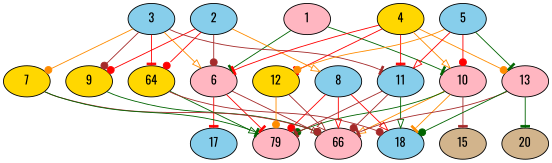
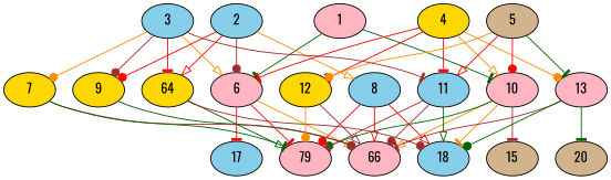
  digraph {
    fontname=Oswald
    node [alpha=0.12 fillcolor=skyblue fontname=Oswald style=filled]
    edge [arrowhead=tee color=red fontname=Oswald]
    1 [alpha=0.03 expect_size=18686976 fillcolor=lightpink]
    6 [expect_size=37671936 fillcolor=lightpink]
    10 [alpha=0.08 expect_size=25862144 fillcolor=lightpink]
    n4 [alpha=0.07 expect_size=14227456 fillcolor=lightpink label=66]
    17 [alpha=0.13 expect_size=42932224]
    n6 [alpha=0.02 expect_size=47619072 fillcolor=lightpink label=79]
    18 [expect_size=11560960]
    15 [alpha=0.08 expect_size=50649088 fillcolor=tan]
    2 [expect_size=36352000]
    8 [alpha=0.15 expect_size=42267648]
    9 [alpha=0.14 expect_size=12843008 fillcolor=gold]
    n12 [alpha=0.13 expect_size=15399936 fillcolor=gold label=64]
    3 [alpha=0.03 expect_size=33273856]
    7 [alpha=0.07 expect_size=36047872 fillcolor=gold]
    11 [alpha=0.09 expect_size=19745792]
    12 [alpha=0.11 expect_size=27113472 fillcolor=gold]
    4 [alpha=0.15 expect_size=18588672 fillcolor=gold]
    13 [alpha=0.04 expect_size=9300992 fillcolor=lightpink]
    20 [alpha=0.16 expect_size=33541120 fillcolor=tan]
-   5 [alpha=0.05 expect_size=14282752]
+   5 [alpha=0.05 expect_size=14282752 fillcolor=tan]
    1 -> 6 [color=darkgreen]
    1 -> 10 [color=darkgreen]
-   6 -> n4 [arrowhead=onormal color=brown]
+   6 -> n4 [arrowhead=onormal color=darkorange]
    6 -> 17
    6 -> n6
    10 -> n4 [arrowhead=onormal color=darkorange]
    10 -> n6 [arrowhead=dot color=darkgreen]
    10 -> 18 [color=darkorange]
    10 -> 15 [color=brown]
    2 -> 6 [arrowhead=dot color=brown]
    2 -> 8 [arrowhead=onormal color=darkorange]
    2 -> 9 [arrowhead=dot]
-   2 -> n12 [arrowhead=dot]
+   2 -> n12 [arrowhead=onormal]
    8 -> n4 [arrowhead=onormal]
    8 -> n6 [arrowhead=dot]
    8 -> 18 [arrowhead=onormal]
    9 -> n4 [arrowhead=dot color=darkgreen]
    n12 -> n6 [arrowhead=onormal color=darkgreen]
    n12 -> 18 [arrowhead=dot color=brown]
    3 -> 6 [arrowhead=onormal color=darkorange]
    3 -> 9 [arrowhead=dot color=brown]
    3 -> n12
    3 -> 7 [arrowhead=dot color=darkorange]
    3 -> 11 [color=brown]
    7 -> n4 [arrowhead=dot color=brown]
    7 -> n6 [color=darkgreen]
    11 -> n4 [arrowhead=dot color=brown]
    11 -> n6 [color=brown]
    11 -> 18 [arrowhead=onormal color=darkgreen]
    12 -> n4 [arrowhead=onormal color=brown]
    12 -> n6 [arrowhead=dot color=darkorange]
    4 -> 6
    4 -> 10 [arrowhead=onormal color=darkorange]
    4 -> 11
    4 -> 12
    4 -> 13 [arrowhead=dot color=darkorange]
    13 -> n4 [color=brown]
    13 -> 18 [arrowhead=dot color=darkgreen]
    13 -> 20 [color=darkgreen]
    5 -> 10 [arrowhead=dot]
    5 -> 11 [arrowhead=onormal]
    5 -> 12 [arrowhead=dot color=darkorange]
    5 -> 13 [color=darkgreen]
  }
